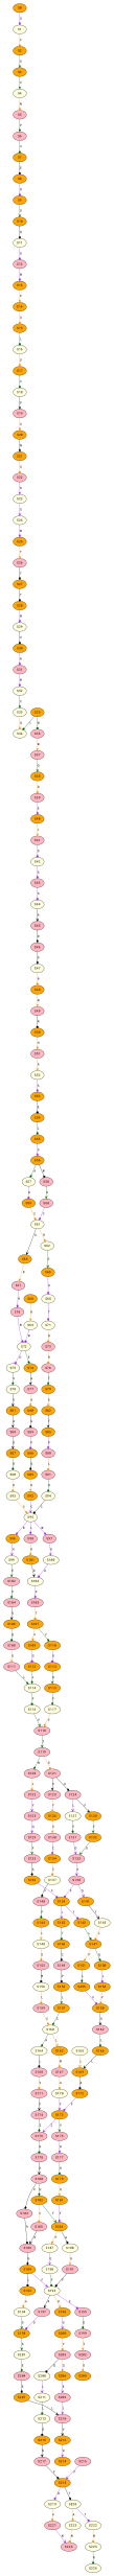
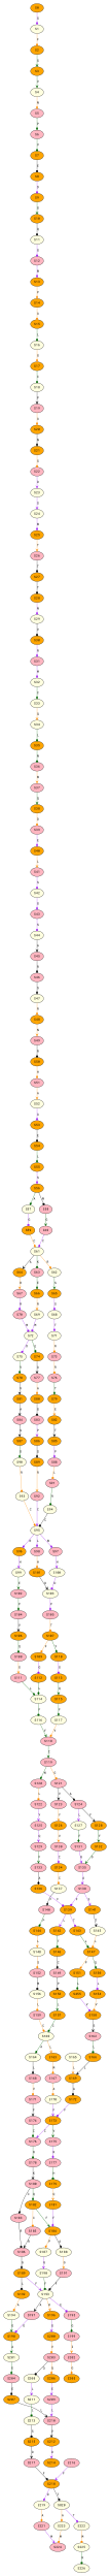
  strict digraph {
    fontname="Roboto Mono"
    node [fillcolor=orange fontname="Roboto Mono" style=filled]
    edge [arrowhead=diamond color=purple fontname="Roboto Mono"]
    S1 [fillcolor=lightyellow]
    S0
    S2
    S3
    S4 [fillcolor=lightyellow]
    S5 [fillcolor=lightpink]
    S6 [fillcolor=lightpink]
    S7
    S8
    S9
    S10
    S11 [fillcolor=lightyellow]
    S12 [fillcolor=lightpink]
    S13
    S14
    S15
    S16 [fillcolor=lightyellow]
    S17
    S18 [fillcolor=lightyellow]
    S19 [fillcolor=lightpink]
    S20
    S21
    S22 [fillcolor=lightpink]
    S23 [fillcolor=lightyellow]
    S24 [fillcolor=lightyellow]
    S25
    S26 [fillcolor=lightpink]
    S27
    S28
    S29 [fillcolor=lightyellow]
    S30
    S31 [fillcolor=lightpink]
    S32 [fillcolor=lightyellow]
    S33 [fillcolor=lightyellow]
    S34 [fillcolor=lightyellow]
    S35
    S36 [fillcolor=lightpink]
    S37 [fillcolor=lightpink]
    S38
    S39 [fillcolor=lightpink]
    S40
    S41 [fillcolor=lightpink]
    S42 [fillcolor=lightyellow]
    S43 [fillcolor=lightpink]
    S44 [fillcolor=lightyellow]
    S45 [fillcolor=lightpink]
    S46 [fillcolor=lightpink]
    S47 [fillcolor=lightyellow]
    S48
    S49 [fillcolor=lightpink]
    S50
    S51 [fillcolor=lightpink]
    S52 [fillcolor=lightyellow]
    S53
    S54
    S55
    S56
    S57 [fillcolor=lightyellow]
    S58 [fillcolor=lightpink]
    S59
    S60 [fillcolor=lightpink]
    S61 [fillcolor=lightyellow]
    S62 [fillcolor=lightyellow]
+   S63 [fillcolor=lightpink]
    S64
    S65
    S66
    S67 [fillcolor=lightpink]
    S68 [fillcolor=lightyellow]
    S69 [fillcolor=lightyellow]
    S70 [fillcolor=lightpink]
    S71 [fillcolor=lightyellow]
    S72 [fillcolor=lightyellow]
    S73 [fillcolor=lightpink]
    S74
    S75 [fillcolor=lightyellow]
    S76 [fillcolor=lightpink]
    S77 [fillcolor=lightpink]
-   S78 [fillcolor=lightyellow]
+   S78
    S79
    S80
    S81
    S82
    S83 [fillcolor=lightpink]
    S84 [fillcolor=lightpink]
    S85
    S86
    S87
    S88 [fillcolor=lightpink]
    S89
    S90 [fillcolor=lightyellow]
    S91 [fillcolor=lightpink]
-   S92
+   S92 [fillcolor=lightpink]
    S93 [fillcolor=lightyellow]
    S94 [fillcolor=lightyellow]
    S95 [fillcolor=lightyellow]
    S96
    S97 [fillcolor=lightpink]
    S98 [fillcolor=lightpink]
    S99 [fillcolor=lightyellow]
    S100 [fillcolor=lightyellow]
    S101
    S102 [fillcolor=lightpink]
    S103 [fillcolor=lightyellow]
    S104 [fillcolor=lightpink]
    S105 [fillcolor=lightpink]
    S106
    S107
    S108 [fillcolor=lightpink]
    S109
    S110
    S111 [fillcolor=lightpink]
    S112
    S113
    S114 [fillcolor=lightyellow]
    S115
    S116 [fillcolor=lightyellow]
    S117 [fillcolor=lightyellow]
    S118 [fillcolor=lightpink]
    S119 [fillcolor=lightpink]
    S120 [fillcolor=lightpink]
    S121 [fillcolor=lightpink]
    S122 [fillcolor=lightpink]
    S123 [fillcolor=lightpink]
    S124 [fillcolor=lightpink]
    S125 [fillcolor=lightpink]
    S126
    S127 [fillcolor=lightyellow]
    S128
    S129 [fillcolor=lightpink]
    S130 [fillcolor=lightpink]
    S131 [fillcolor=lightpink]
    S132
    S133 [fillcolor=lightpink]
    S134
    S135 [fillcolor=lightpink]
    S136
    S137 [fillcolor=lightyellow]
    S138 [fillcolor=lightpink]
    S139
    S140 [fillcolor=lightpink]
    S141
    S142
    S143
    S144
    S145 [fillcolor=lightyellow]
    S146
    S147
    S148 [fillcolor=lightyellow]
    S149 [fillcolor=lightpink]
    S150
    S151
    S152 [fillcolor=lightpink]
    S153
    S154
    n156 [label=S455]
    S156 [fillcolor=lightyellow]
    S157
    S158
    S159 [fillcolor=lightpink]
    S160 [fillcolor=lightyellow]
    S162 [fillcolor=lightpink]
    S163
    S164 [fillcolor=lightyellow]
    S166
    S167 [fillcolor=lightpink]
    S168 [fillcolor=lightpink]
    S165 [fillcolor=lightyellow]
    S169
    S170 [fillcolor=lightyellow]
    S171 [fillcolor=lightpink]
    S172
    S173
    S174 [fillcolor=lightpink]
    S175 [fillcolor=lightpink]
    S176 [fillcolor=lightpink]
    S177 [fillcolor=lightpink]
    S178 [fillcolor=lightpink]
    S179
    S180 [fillcolor=lightpink]
    S181
    S182
    S183 [fillcolor=lightpink]
    S184
    S185 [fillcolor=lightpink]
    S186 [fillcolor=lightpink]
    S187 [fillcolor=lightyellow]
    S188 [fillcolor=lightyellow]
    S189
    S190 [fillcolor=lightyellow]
    S191 [fillcolor=lightpink]
    S192
    S193 [fillcolor=lightyellow]
    S194 [fillcolor=lightyellow]
    S195 [fillcolor=lightpink]
    S196
    S197 [fillcolor=lightpink]
    S198
    S199 [fillcolor=lightpink]
    S200
    S201 [fillcolor=lightyellow]
    S202 [fillcolor=lightpink]
    S203 [fillcolor=lightpink]
    S204 [fillcolor=lightpink]
    S205
    S206
    S208 [fillcolor=lightyellow]
    S207
    S209 [fillcolor=lightpink]
    S210 [fillcolor=lightpink]
    S211 [fillcolor=lightyellow]
    S212
    S213 [fillcolor=lightyellow]
    S214
    S215
    S217 [fillcolor=lightpink]
    S216 [fillcolor=lightpink]
    S218
    S219 [fillcolor=lightyellow]
    n220 [fillcolor=lightyellow label=S820]
    S221 [fillcolor=lightpink]
    S222 [fillcolor=lightyellow]
    S223 [fillcolor=lightyellow]
    S224 [fillcolor=lightpink]
    S225 [fillcolor=lightyellow]
    S226 [fillcolor=lightyellow]
    S1 -> S2 [arrowhead=dot color=darkorange label=F]
    S0 -> S1 [label=S]
    S2 -> S3 [arrowhead=vee color=darkgreen label=S]
    S3 -> S4 [arrowhead=vee color=darkgreen label=V]
    S4 -> S5 [color=darkorange label=N]
    S5 -> S6 [color=darkgreen label=P]
    S6 -> S7 [arrowhead=dot color=darkgreen label=V]
    S7 -> S8 [arrowhead=dot color=black label=E]
    S8 -> S9 [arrowhead=dot label=D]
    S9 -> S10 [arrowhead=vee color=darkgreen label=G]
    S10 -> S11 [arrowhead=dot color=black label=Q]
    S11 -> S12 [arrowhead=dot label=G]
    S12 -> S13 [label=W]
    S13 -> S14 [color=darkorange label=P]
    S14 -> S15 [arrowhead=dot color=darkorange label=A]
    S15 -> S16 [arrowhead=dot color=darkgreen label=L]
    S16 -> S17 [color=darkorange label=G]
    S17 -> S18 [arrowhead=dot color=darkgreen label=C]
    S18 -> S19 [arrowhead=vee color=black label=P]
    S19 -> S20 [color=darkorange label=A]
    S20 -> S21 [color=black label=N]
    S21 -> S22 [arrowhead=dot color=darkorange label=S]
    S22 -> S23 [arrowhead=vee label=D]
    S23 -> S24 [arrowhead=vee label=S]
    S24 -> S25 [label=W]
    S25 -> S26 [arrowhead=vee color=darkorange label=T]
    S26 -> S27 [color=black label=T]
    S27 -> S28 [arrowhead=dot color=black label=T]
    S28 -> S29 [label=N]
    S29 -> S30 [arrowhead=dot color=black label=V]
    S30 -> S31 [label=R]
    S31 -> S32 [label=M]
    S32 -> S33 [color=darkgreen label=C]
    S33 -> S34 [arrowhead=vee color=darkorange label=Q]
-   S35 -> S34 [arrowhead=dot color=darkgreen label=L]
+   S34 -> S35 [arrowhead=dot color=darkgreen label=L]
    S35 -> S36 [arrowhead=dot color=darkgreen label=N]
    S36 -> S37 [arrowhead=vee color=darkorange label=W]
    S37 -> S38 [arrowhead=vee color=darkgreen label=Q]
    S38 -> S39 [arrowhead=dot color=darkorange label=D]
    S39 -> S40 [label=E]
    S40 -> S41 [arrowhead=vee color=darkorange label=L]
    S41 -> S42 [arrowhead=dot label=S]
    S42 -> S43 [label=G]
    S43 -> S44 [arrowhead=dot label=S]
    S44 -> S45 [arrowhead=vee color=black label=A]
    S45 -> S46 [color=black label=R]
    S46 -> S47 [color=black label=S]
    S47 -> S48 [color=darkorange label=R]
    S48 -> S49 [arrowhead=vee color=darkorange label=N]
    S49 -> S50 [arrowhead=dot color=black label=R]
    S50 -> S51 [color=darkorange label=H]
    S51 -> S52 [arrowhead=vee color=darkorange label=A]
    S52 -> S53 [label=A]
    S53 -> S54 [arrowhead=dot color=black label=E]
    S54 -> S55 [color=darkgreen label=L]
    S55 -> S56 [label=S]
    S56 -> S57 [color=darkgreen label=A]
    S56 -> S58 [arrowhead=dot color=black label=W]
    S57 -> S59 [arrowhead=dot label=G]
    S58 -> S60 [arrowhead=vee color=darkgreen label=G]
    S59 -> S61 [color=darkorange label=C]
    S60 -> S61 [label=C]
    S61 -> S62 [color=darkorange label=R]
+   S61 -> S63 [arrowhead=dot color=darkgreen label=K]
    S61 -> S64 [arrowhead=vee color=black label=A]
    S62 -> S65 [arrowhead=vee color=darkgreen label=S]
+   S63 -> S66 [color=darkgreen label=E]
    S64 -> S67 [arrowhead=vee color=darkorange label=R]
    S65 -> S68 [label=S]
    S66 -> S69 [arrowhead=vee color=darkorange label=R]
    S67 -> S70 [label=R]
    S68 -> S71 [label=T]
    S69 -> S72 [arrowhead=dot label=M]
    S70 -> S72 [arrowhead=dot label=M]
    S71 -> S73 [arrowhead=dot color=darkorange label=R]
    S72 -> S74 [color=darkgreen label=E]
    S72 -> S75 [arrowhead=dot label=D]
    S73 -> S76 [arrowhead=dot color=darkorange label=R]
    S74 -> S77 [arrowhead=vee color=black label=A]
    S75 -> S78 [color=darkgreen label=V]
    S76 -> S79 [color=darkgreen label=T]
    S77 -> S80 [color=darkorange label=A]
    S78 -> S81 [arrowhead=vee color=black label=V]
    S79 -> S82 [arrowhead=vee color=darkorange label=E]
    S80 -> S83 [arrowhead=dot color=black label=G]
    S81 -> S84 [arrowhead=vee color=black label=A]
    S82 -> S85 [arrowhead=vee color=black label=T]
-   S83 -> S86 [arrowhead=dot label=P]
+   S83 -> S86 [arrowhead=vee label=P]
    S84 -> S87 [arrowhead=vee color=black label=S]
    S85 -> S88 [label=P]
    S86 -> S89 [color=black label=S]
    S87 -> S90 [color=darkgreen label=D]
    S88 -> S91 [arrowhead=dot color=darkorange label=L]
    S89 -> S92 [arrowhead=vee color=darkorange label=R]
    S90 -> S93 [arrowhead=dot color=darkorange label=R]
    S91 -> S94 [arrowhead=dot color=darkgreen label=R]
    S92 -> S95 [arrowhead=vee label=C]
    S93 -> S95 [color=darkorange label=C]
    S94 -> S95 [arrowhead=dot color=black label=C]
    S95 -> S96 [label=R]
    S95 -> S97 [label=W]
    S95 -> S98 [label=L]
    S96 -> S99 [arrowhead=vee label=H]
    S97 -> S100 [arrowhead=vee label=H]
    S98 -> S101 [color=darkorange label=H]
    S99 -> S102 [arrowhead=vee color=darkgreen label=E]
    S100 -> S103 [arrowhead=dot label=D]
    S101 -> S103 [arrowhead=vee color=black label=D]
    S102 -> S104 [color=darkgreen label=P]
    S103 -> S105 [label=P]
    S104 -> S106 [arrowhead=vee color=black label=V]
    S105 -> S107 [arrowhead=dot color=darkorange label=T]
    S106 -> S108 [arrowhead=dot color=darkgreen label=Q]
    S107 -> S109 [color=darkorange label=F]
    S107 -> S110 [color=darkgreen label=Y]
    S108 -> S111 [arrowhead=vee color=darkorange label=G]
    S109 -> S112 [arrowhead=dot label=G]
    S110 -> S113 [arrowhead=dot label=G]
    S111 -> S114 [color=darkgreen label=L]
    S112 -> S114 [color=darkgreen label=L]
    S113 -> S115 [arrowhead=vee color=darkgreen label=Q]
    S114 -> S116 [arrowhead=dot color=darkgreen label=F]
    S115 -> S117 [color=darkgreen label=F]
    S116 -> S118 [arrowhead=vee color=darkgreen label=V]
    S117 -> S118 [color=darkorange label=V]
    S118 -> S119 [arrowhead=vee color=darkgreen label=I]
    S119 -> S120 [color=darkgreen label=N]
    S119 -> S121 [arrowhead=dot color=darkorange label=G]
    S120 -> S122 [arrowhead=dot color=darkorange label=L]
    S121 -> S123 [arrowhead=vee color=black label=V]
    S121 -> S124 [color=black label=A]
    S122 -> S125 [arrowhead=vee label=Y]
    S123 -> S126 [arrowhead=vee color=darkorange label=Y]
    S124 -> S127 [arrowhead=vee label=L]
    S124 -> S128 [arrowhead=vee color=black label=F]
    S125 -> S129 [arrowhead=vee label=Q]
    S126 -> S130 [arrowhead=vee color=darkorange label=V]
    S127 -> S131 [color=darkgreen label=F]
    S128 -> S132 [arrowhead=vee color=darkgreen label=F]
    S129 -> S133 [arrowhead=vee color=darkgreen label=F]
    S130 -> S134 [label=I]
    S131 -> S135 [arrowhead=vee label=G]
    S132 -> S135 [arrowhead=vee color=darkgreen label=G]
    S133 -> S136 [color=black label=A]
    S134 -> S137 [color=darkorange label=C]
    S135 -> S138 [arrowhead=vee label=A]
    S136 -> S139 [arrowhead=dot label=F]
    S137 -> S140 [color=black label=F]
    S138 -> S139 [arrowhead=dot label=F]
    S138 -> S141 [arrowhead=vee label=S]
    S139 -> S142 [arrowhead=vee label=L]
    S139 -> S143 [arrowhead=dot label=T]
    S140 -> S144 [color=darkgreen label=P]
    S141 -> S145 [arrowhead=vee color=black label=T]
    S142 -> S146 [arrowhead=dot color=darkgreen label=T]
    S143 -> S147 [color=darkgreen label=L]
    S144 -> S148 [arrowhead=vee color=darkorange label=L]
    S145 -> S147 [arrowhead=dot color=darkorange label=L]
    S146 -> S149 [color=black label=C]
    S147 -> S150 [color=darkgreen label=Q]
    S147 -> S151 [color=darkorange label=P]
    S148 -> S152 [color=darkorange label=S]
    S149 -> S153 [arrowhead=dot color=black label=P]
    S150 -> S154 [arrowhead=dot label=L]
    S151 -> n156 [color=darkgreen label=L]
    S152 -> S156 [arrowhead=dot color=black label=M]
    S153 -> S157 [arrowhead=vee color=darkgreen label=L]
    S154 -> S158 [arrowhead=dot color=darkorange label=V]
    n156 -> S158 [arrowhead=dot label=V]
    S156 -> S159 [arrowhead=dot color=darkorange label=L]
    S157 -> S160 [color=darkgreen label=C]
    S158 -> S162 [arrowhead=vee color=black label=S]
    S159 -> S160 [color=darkorange label=C]
    S160 -> S163 [arrowhead=vee color=darkorange label=L]
    S160 -> S164 [color=darkgreen label=A]
    S162 -> S166 [arrowhead=dot color=darkgreen label=L]
    S163 -> S167 [color=darkorange label=M]
    S164 -> S168 [color=black label=L]
    S166 -> S169 [arrowhead=vee color=black label=L]
    S167 -> S170 [arrowhead=dot color=darkorange label=A]
    S168 -> S171 [arrowhead=dot color=darkorange label=V]
    S165 -> S169 [arrowhead=vee color=darkorange label=L]
    S169 -> S172 [arrowhead=dot color=black label=A]
    S170 -> S173 [arrowhead=vee label=F]
    S171 -> S174 [arrowhead=vee color=black label=F]
    S172 -> S173 [label=F]
    S173 -> S175 [arrowhead=vee color=darkgreen label=V]
    S173 -> S176 [arrowhead=vee label=I]
    S174 -> S176 [color=darkgreen label=I]
    S175 -> S177 [label=R]
    S176 -> S178 [arrowhead=dot color=darkgreen label=R]
    S177 -> S179 [arrowhead=dot color=darkgreen label=H]
    S178 -> S180 [arrowhead=vee color=black label=K]
    S179 -> S181 [arrowhead=vee color=darkorange label=Q]
    S180 -> S182 [color=darkgreen label=Q]
    S180 -> S183 [color=black label=C]
    S181 -> S184 [label=F]
    S182 -> S184 [arrowhead=vee color=darkgreen label=F]
    S182 -> S185 [arrowhead=dot color=darkorange label=C]
    S183 -> S186 [arrowhead=dot color=black label=R]
    S184 -> S187 [color=darkorange label=P]
    S184 -> S188 [color=black label=A]
    S185 -> S186 [arrowhead=vee color=black label=R]
    S186 -> S189 [color=black label=G]
    S187 -> S190 [arrowhead=vee label=G]
    S188 -> S191 [arrowhead=vee color=darkorange label=G]
    S189 -> S192 [arrowhead=dot color=black label=L]
    S189 -> S193 [arrowhead=vee label=F]
    S190 -> S193 [arrowhead=dot color=darkgreen label=F]
    S191 -> S193 [color=black label=F]
    S192 -> S194 [color=darkorange label=A]
    S193 -> S195 [arrowhead=dot label=E]
    S193 -> S196 [arrowhead=vee color=darkorange label=K]
    S193 -> S197 [arrowhead=vee color=black label=A]
    S194 -> S198 [arrowhead=vee color=darkgreen label=G]
    S195 -> S199 [color=darkgreen label=G]
    S196 -> S200 [arrowhead=vee label=G]
    S197 -> S198 [label=G]
    S198 -> S201 [arrowhead=vee color=darkgreen label=A]
    S199 -> S202 [arrowhead=vee color=darkorange label=I]
    S200 -> S203 [arrowhead=dot color=darkorange label=V]
    S201 -> S204 [color=darkgreen label=E]
    S202 -> S205 [color=darkorange label=G]
    S203 -> S206 [color=darkorange label=Q]
    S203 -> S208 [arrowhead=dot color=black label=Q]
    S204 -> S207 [color=black label=E]
    S206 -> S209 [arrowhead=vee label=E]
    S208 -> S211 [arrowhead=vee label=L]
    S207 -> S210 [arrowhead=vee color=black label=L]
    S209 -> S210 [arrowhead=vee label=L]
    S210 -> S212 [arrowhead=vee color=black label=V]
    S211 -> S213 [arrowhead=dot color=darkgreen label=L]
    S212 -> S214 [arrowhead=vee label=D]
    S213 -> S215 [arrowhead=dot color=black label=S]
    S215 -> S217 [arrowhead=vee color=black label=D]
    S217 -> S218 [color=black label=F]
    S216 -> S218 [arrowhead=vee label=F]
    S218 -> S219 [label=D]
    S218 -> n220 [color=black label=T]
    S219 -> S221 [color=darkorange label=A]
    n220 -> S222 [label=T]
    n220 -> S223 [color=darkorange label=A]
    S221 -> S224 [arrowhead=vee label=M]
    S222 -> S225 [arrowhead=dot color=darkorange label=M]
    S223 -> S224 [arrowhead=dot color=darkorange label=M]
    S225 -> S226 [arrowhead=dot color=darkgreen label=K]
  }
